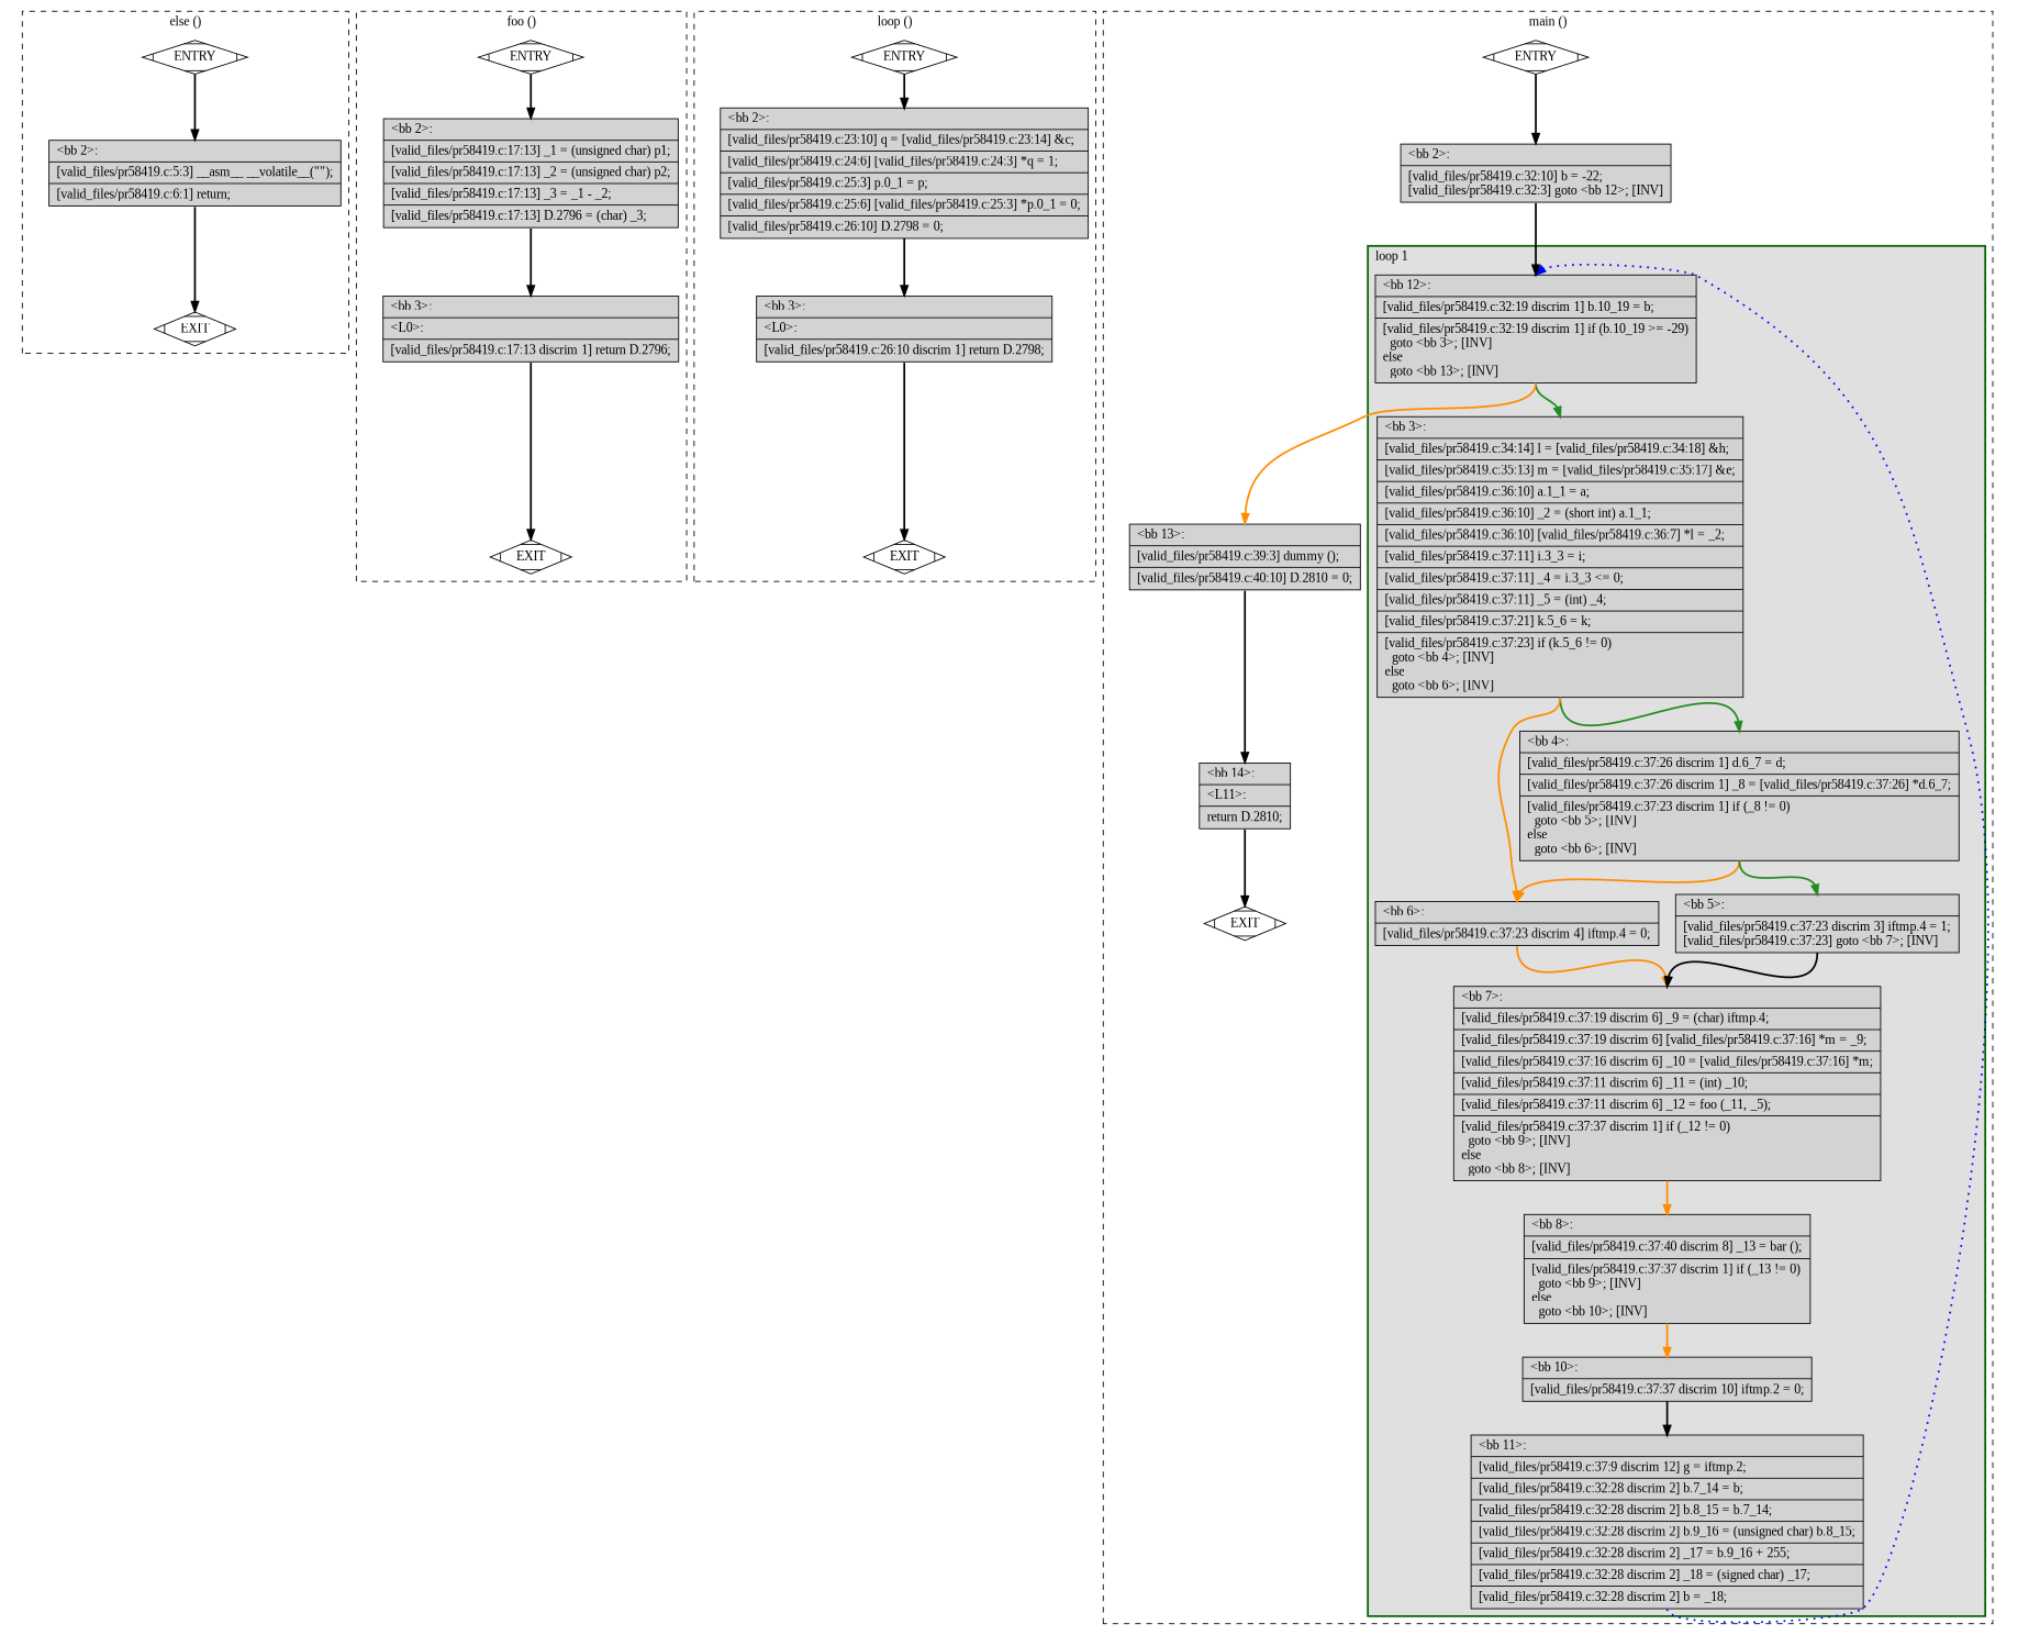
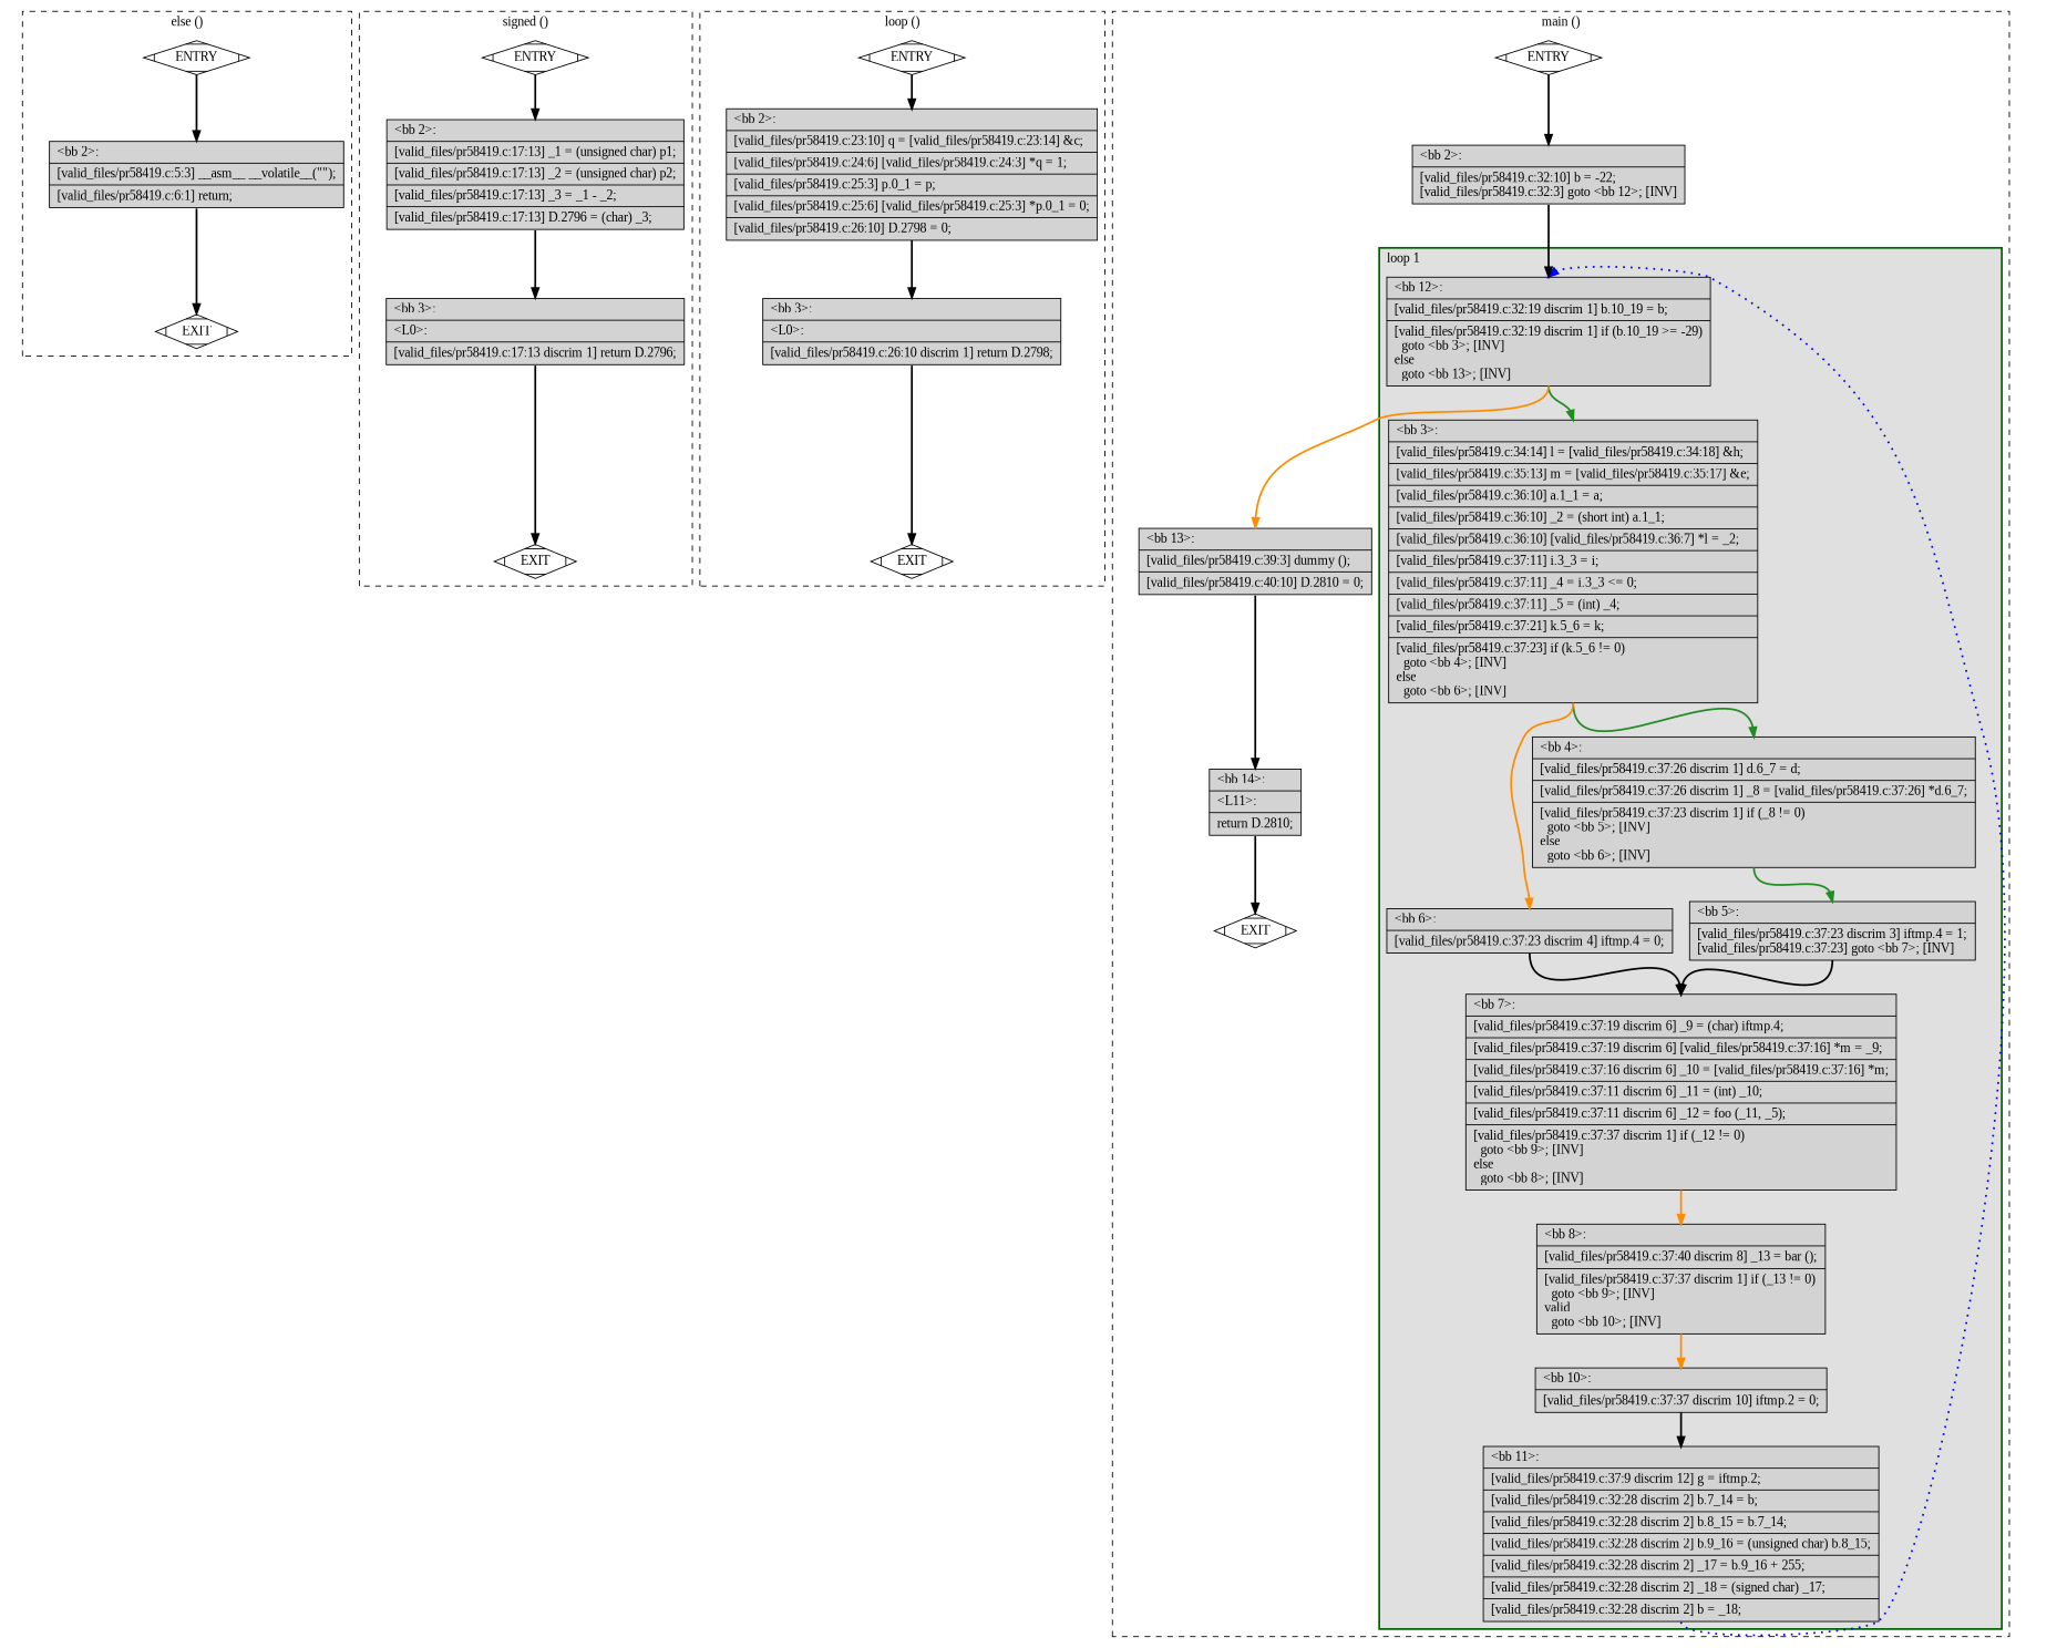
  digraph {
    fontname="Liberation Serif"
    node [fillcolor=lightgrey fontname="Liberation Serif" shape=record style=filled]
    edge [constraint=true fontname="Liberation Serif" headport=n style="solid,bold" tailport=s color=black weight=10]
    n1 [fillcolor=white label=ENTRY shape=Mdiamond]
    n2 [fillcolor=white label=EXIT shape=Mdiamond]
    n3 [label="{\<bb\ 2\>:\l|[valid_files/pr58419.c:5:3]\ __asm__\ __volatile__(\"\");\l|[valid_files/pr58419.c:6:1]\ return;\l}"]
    n4 [fillcolor=white label=ENTRY shape=Mdiamond]
    n5 [fillcolor=white label=EXIT shape=Mdiamond]
    n6 [label="{\<bb\ 2\>:\l|[valid_files/pr58419.c:17:13]\ _1\ =\ (unsigned\ char)\ p1;\l|[valid_files/pr58419.c:17:13]\ _2\ =\ (unsigned\ char)\ p2;\l|[valid_files/pr58419.c:17:13]\ _3\ =\ _1\ -\ _2;\l|[valid_files/pr58419.c:17:13]\ D.2796\ =\ (char)\ _3;\l}"]
    n7 [label="{\<bb\ 3\>:\l|\<L0\>:\l|[valid_files/pr58419.c:17:13\ discrim\ 1]\ return\ D.2796;\l}"]
    n8 [fillcolor=white label=ENTRY shape=Mdiamond]
    n9 [fillcolor=white label=EXIT shape=Mdiamond]
    n10 [label="{\<bb\ 2\>:\l|[valid_files/pr58419.c:23:10]\ q\ =\ [valid_files/pr58419.c:23:14]\ &c;\l|[valid_files/pr58419.c:24:6]\ [valid_files/pr58419.c:24:3]\ *q\ =\ 1;\l|[valid_files/pr58419.c:25:3]\ p.0_1\ =\ p;\l|[valid_files/pr58419.c:25:6]\ [valid_files/pr58419.c:25:3]\ *p.0_1\ =\ 0;\l|[valid_files/pr58419.c:26:10]\ D.2798\ =\ 0;\l}"]
    n11 [label="{\<bb\ 3\>:\l|\<L0\>:\l|[valid_files/pr58419.c:26:10\ discrim\ 1]\ return\ D.2798;\l}"]
    n12 [label="{\<bb\ 12\>:\l|[valid_files/pr58419.c:32:19\ discrim\ 1]\ b.10_19\ =\ b;\l|[valid_files/pr58419.c:32:19\ discrim\ 1]\ if\ (b.10_19\ \>=\ -29)\l\ \ goto\ \<bb\ 3\>;\ [INV]\lelse\l\ \ goto\ \<bb\ 13\>;\ [INV]\l}"]
    n13 [label="{\<bb\ 3\>:\l|[valid_files/pr58419.c:34:14]\ l\ =\ [valid_files/pr58419.c:34:18]\ &h;\l|[valid_files/pr58419.c:35:13]\ m\ =\ [valid_files/pr58419.c:35:17]\ &e;\l|[valid_files/pr58419.c:36:10]\ a.1_1\ =\ a;\l|[valid_files/pr58419.c:36:10]\ _2\ =\ (short\ int)\ a.1_1;\l|[valid_files/pr58419.c:36:10]\ [valid_files/pr58419.c:36:7]\ *l\ =\ _2;\l|[valid_files/pr58419.c:37:11]\ i.3_3\ =\ i;\l|[valid_files/pr58419.c:37:11]\ _4\ =\ i.3_3\ \<=\ 0;\l|[valid_files/pr58419.c:37:11]\ _5\ =\ (int)\ _4;\l|[valid_files/pr58419.c:37:21]\ k.5_6\ =\ k;\l|[valid_files/pr58419.c:37:23]\ if\ (k.5_6\ !=\ 0)\l\ \ goto\ \<bb\ 4\>;\ [INV]\lelse\l\ \ goto\ \<bb\ 6\>;\ [INV]\l}"]
    n14 [label="{\<bb\ 4\>:\l|[valid_files/pr58419.c:37:26\ discrim\ 1]\ d.6_7\ =\ d;\l|[valid_files/pr58419.c:37:26\ discrim\ 1]\ _8\ =\ [valid_files/pr58419.c:37:26]\ *d.6_7;\l|[valid_files/pr58419.c:37:23\ discrim\ 1]\ if\ (_8\ !=\ 0)\l\ \ goto\ \<bb\ 5\>;\ [INV]\lelse\l\ \ goto\ \<bb\ 6\>;\ [INV]\l}"]
    n15 [label="{\<bb\ 6\>:\l|[valid_files/pr58419.c:37:23\ discrim\ 4]\ iftmp.4\ =\ 0;\l}"]
    n16 [label="{\<bb\ 5\>:\l|[valid_files/pr58419.c:37:23\ discrim\ 3]\ iftmp.4\ =\ 1;\l[valid_files/pr58419.c:37:23]\ goto\ \<bb\ 7\>;\ [INV]\l}"]
    n17 [label="{\<bb\ 7\>:\l|[valid_files/pr58419.c:37:19\ discrim\ 6]\ _9\ =\ (char)\ iftmp.4;\l|[valid_files/pr58419.c:37:19\ discrim\ 6]\ [valid_files/pr58419.c:37:16]\ *m\ =\ _9;\l|[valid_files/pr58419.c:37:16\ discrim\ 6]\ _10\ =\ [valid_files/pr58419.c:37:16]\ *m;\l|[valid_files/pr58419.c:37:11\ discrim\ 6]\ _11\ =\ (int)\ _10;\l|[valid_files/pr58419.c:37:11\ discrim\ 6]\ _12\ =\ foo\ (_11,\ _5);\l|[valid_files/pr58419.c:37:37\ discrim\ 1]\ if\ (_12\ !=\ 0)\l\ \ goto\ \<bb\ 9\>;\ [INV]\lelse\l\ \ goto\ \<bb\ 8\>;\ [INV]\l}"]
-   n18 [label="{\<bb\ 8\>:\l|[valid_files/pr58419.c:37:40\ discrim\ 8]\ _13\ =\ bar\ ();\l|[valid_files/pr58419.c:37:37\ discrim\ 1]\ if\ (_13\ !=\ 0)\l\ \ goto\ \<bb\ 9\>;\ [INV]\lelse\l\ \ goto\ \<bb\ 10\>;\ [INV]\l}"]
+   n18 [label="{\<bb\ 8\>:\l|[valid_files/pr58419.c:37:40\ discrim\ 8]\ _13\ =\ bar\ ();\l|[valid_files/pr58419.c:37:37\ discrim\ 1]\ if\ (_13\ !=\ 0)\l\ \ goto\ \<bb\ 9\>;\ [INV]\lvalid\l\ \ goto\ \<bb\ 10\>;\ [INV]\l}"]
    n19 [label="{\<bb\ 11\>:\l|[valid_files/pr58419.c:37:9\ discrim\ 12]\ g\ =\ iftmp.2;\l|[valid_files/pr58419.c:32:28\ discrim\ 2]\ b.7_14\ =\ b;\l|[valid_files/pr58419.c:32:28\ discrim\ 2]\ b.8_15\ =\ b.7_14;\l|[valid_files/pr58419.c:32:28\ discrim\ 2]\ b.9_16\ =\ (unsigned\ char)\ b.8_15;\l|[valid_files/pr58419.c:32:28\ discrim\ 2]\ _17\ =\ b.9_16\ +\ 255;\l|[valid_files/pr58419.c:32:28\ discrim\ 2]\ _18\ =\ (signed\ char)\ _17;\l|[valid_files/pr58419.c:32:28\ discrim\ 2]\ b\ =\ _18;\l}"]
    n20 [label="{\<bb\ 10\>:\l|[valid_files/pr58419.c:37:37\ discrim\ 10]\ iftmp.2\ =\ 0;\l}"]
    n21 [label="{\<bb\ 13\>:\l|[valid_files/pr58419.c:39:3]\ dummy\ ();\l|[valid_files/pr58419.c:40:10]\ D.2810\ =\ 0;\l}"]
    n22 [fillcolor=white label=ENTRY shape=Mdiamond]
    n23 [fillcolor=white label=EXIT shape=Mdiamond]
    n24 [label="{\<bb\ 2\>:\l|[valid_files/pr58419.c:32:10]\ b\ =\ -22;\l[valid_files/pr58419.c:32:3]\ goto\ \<bb\ 12\>;\ [INV]\l}"]
    n25 [label="{\<bb\ 14\>:\l|\<L11\>:\l|return\ D.2810;\l}"]
    subgraph cluster_1 {
      color=black
      label="else ()"
      style=dashed
      n1
      n2
      n3
    }
    subgraph cluster_2 {
      color=black
-     label="foo ()"
+     label="signed ()"
      style=dashed
      n4
      n5
      n6
      n7
    }
    subgraph cluster_3 {
      color=black
      label="loop ()"
      style=dashed
      n8
      n9
      n10
      n11
    }
    subgraph cluster_4 {
      color=black
      label="main ()"
      style=dashed
      n21
      n22
      n23
      n24
      n25
      subgraph cluster_5 {
        color=darkgreen
        fillcolor=grey88
        label="loop 1"
        labeljust=l
        penwidth=2
        style=filled
        n12
        n13
        n14
        n15
        n16
        n17
        n18
        n19
        n20
      }
    }
    n1 -> n2 [style=invis color="" weight=""]
    n1 -> n3 [weight=100]
    n3 -> n2
    n4 -> n5 [style=invis color="" weight=""]
    n4 -> n6 [weight=100]
    n6 -> n7 [weight=100]
    n7 -> n5
    n8 -> n9 [style=invis color="" weight=""]
    n8 -> n10 [weight=100]
    n10 -> n11 [weight=100]
    n11 -> n9
    n12 -> n13 [color=forestgreen]
    n12 -> n21 [color=darkorange]
    n13 -> n14 [color=forestgreen]
    n13 -> n15 [color=darkorange]
-   n14 -> n15 [color=darkorange]
    n14 -> n16 [color=forestgreen]
-   n15 -> n17 [color=darkorange weight=100]
+   n15 -> n17 [weight=100]
    n16 -> n17 [weight=100]
    n17 -> n18 [color=darkorange]
    n18 -> n20 [color=darkorange]
    n19 -> n12 [color=blue constraint=false style="dotted,bold"]
    n20 -> n19 [weight=100]
    n21 -> n25 [weight=100]
    n22 -> n23 [style=invis color="" weight=""]
    n22 -> n24 [weight=100]
    n24 -> n12 [weight=100]
    n25 -> n23
  }
